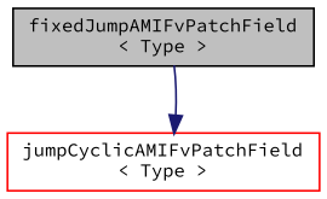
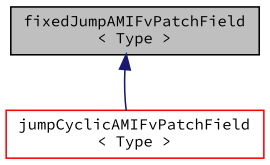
  digraph {
    fontname="Source Code Pro"
    node [fontname="Source Code Pro" fontsize=10 shape=record]
    n1 [color=black fillcolor=grey75 fontcolor=black height=0.2 label="fixedJumpAMIFvPatchField\l\< Type \>" style=filled width=0.4]
    n2 [color=red height=0.2 label="jumpCyclicAMIFvPatchField\l\< Type \>" width=0.4]
-   n2 -> n1 [color=midnightblue dir=back fontname="Source Code Pro" fontsize=10 labelfontname=Helvetica labelfontsize=10 style=solid]
+   n1 -> n2 [color=midnightblue dir=back fontname="Source Code Pro" fontsize=10 labelfontname=Helvetica labelfontsize=10 style=solid]
  }
